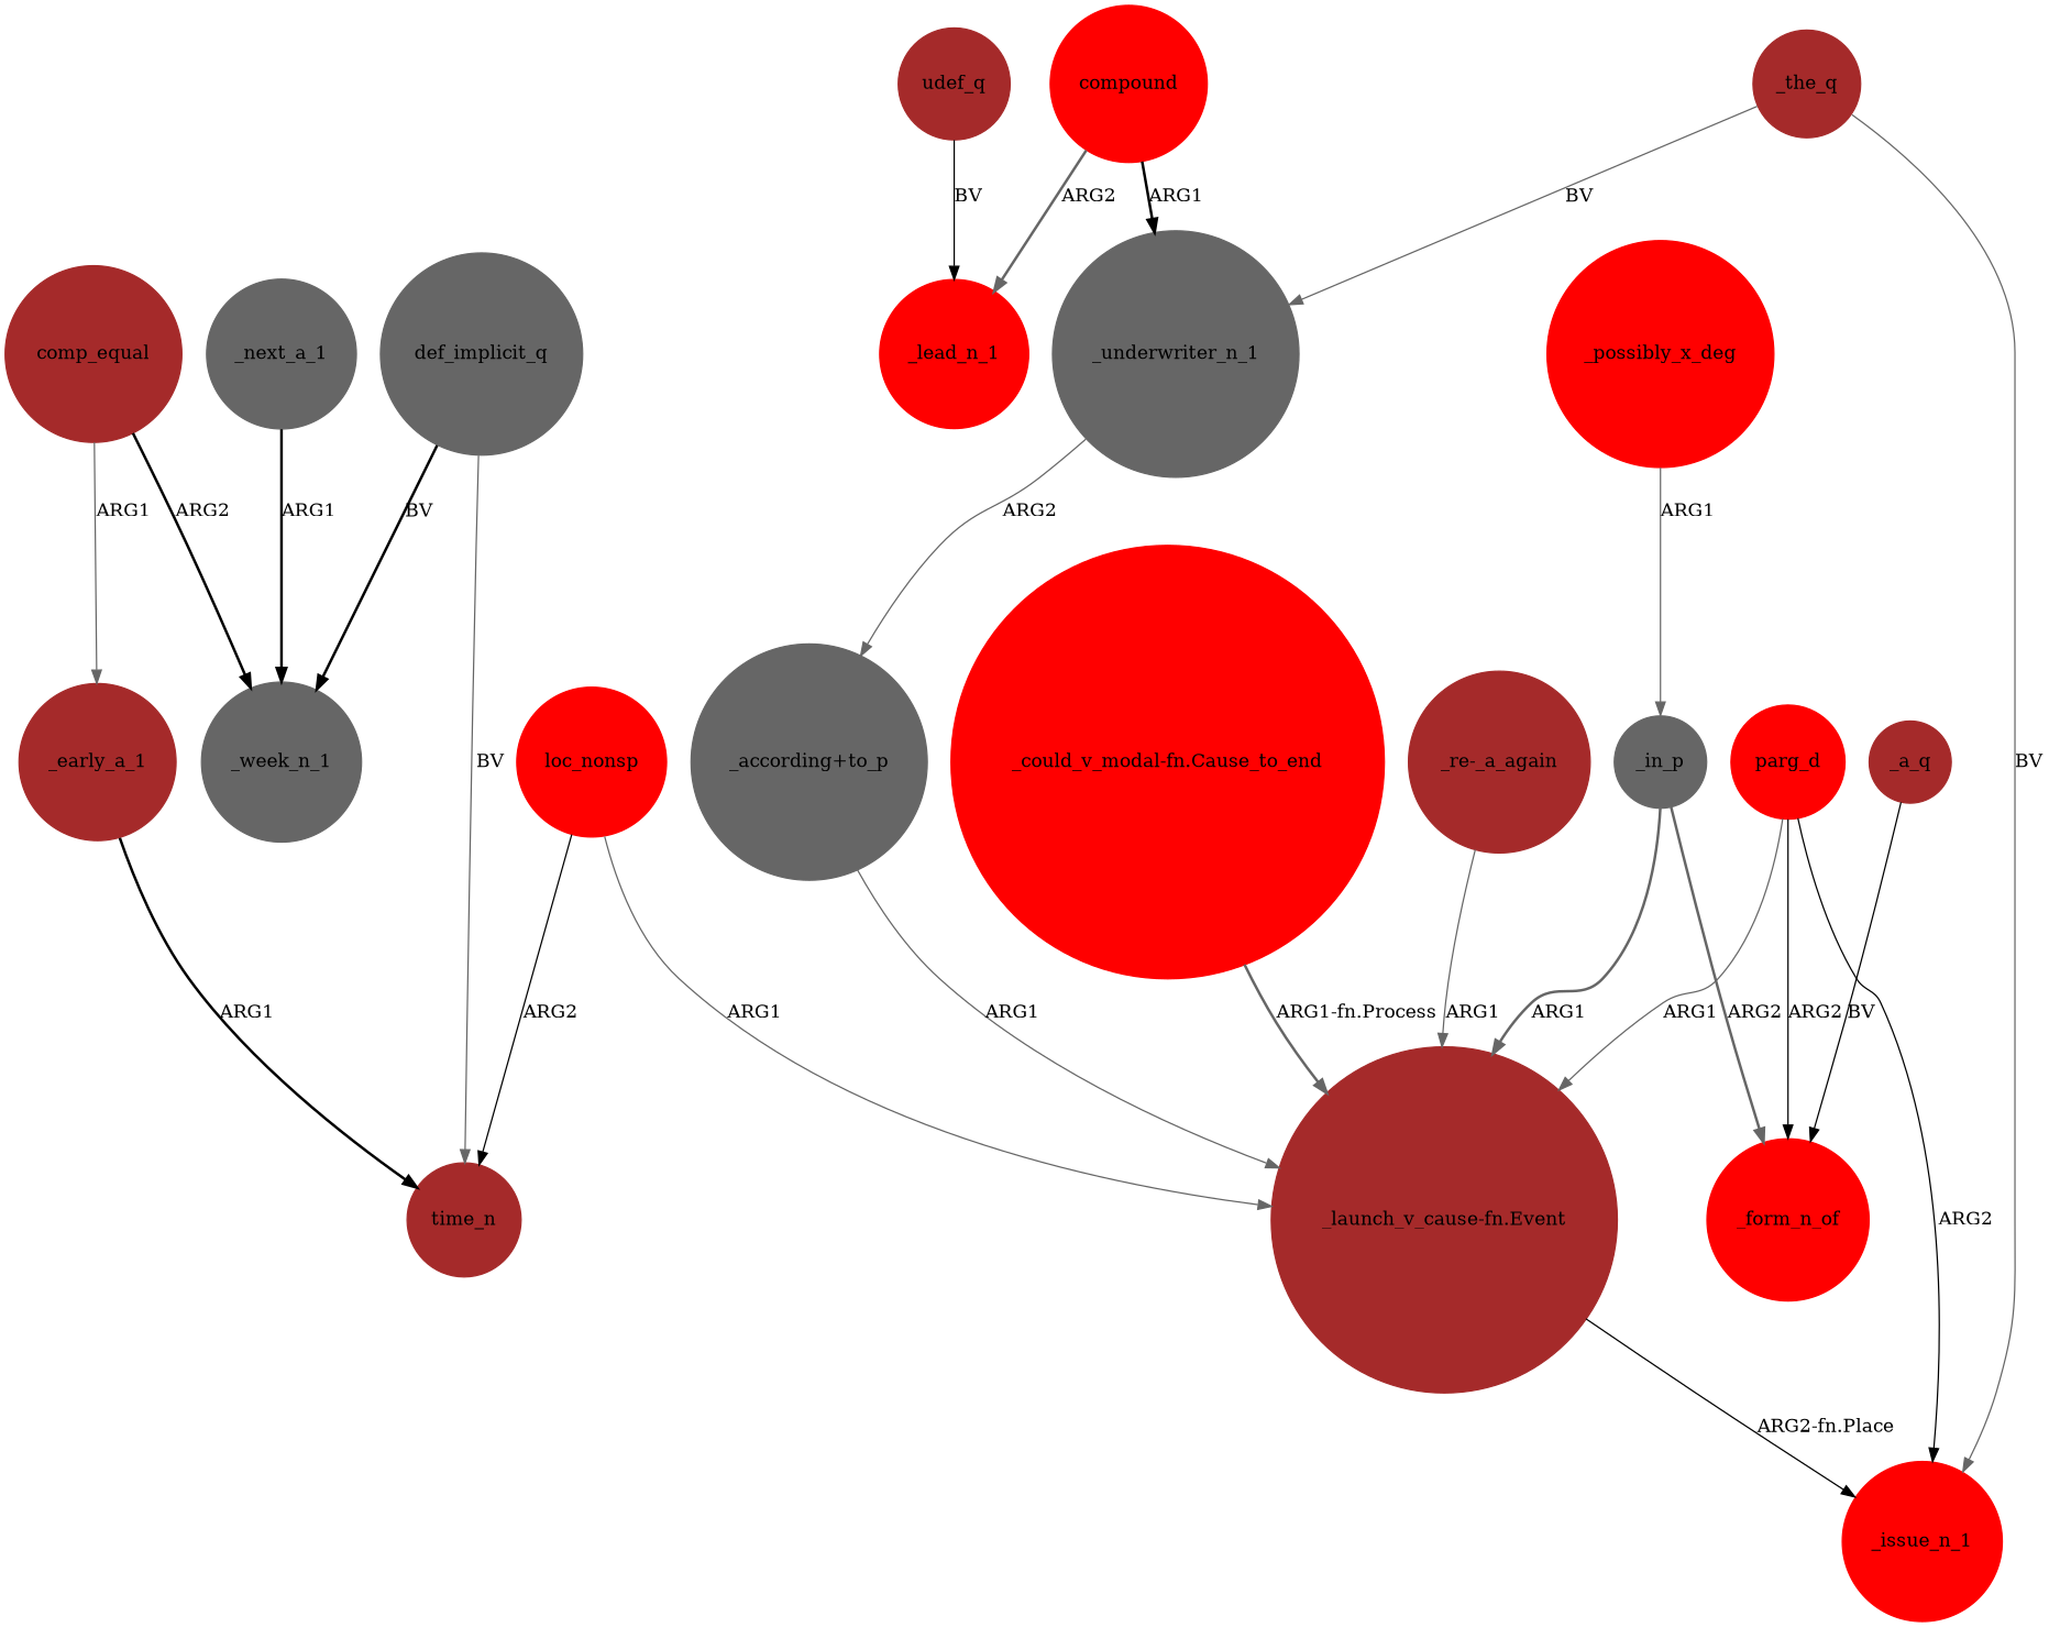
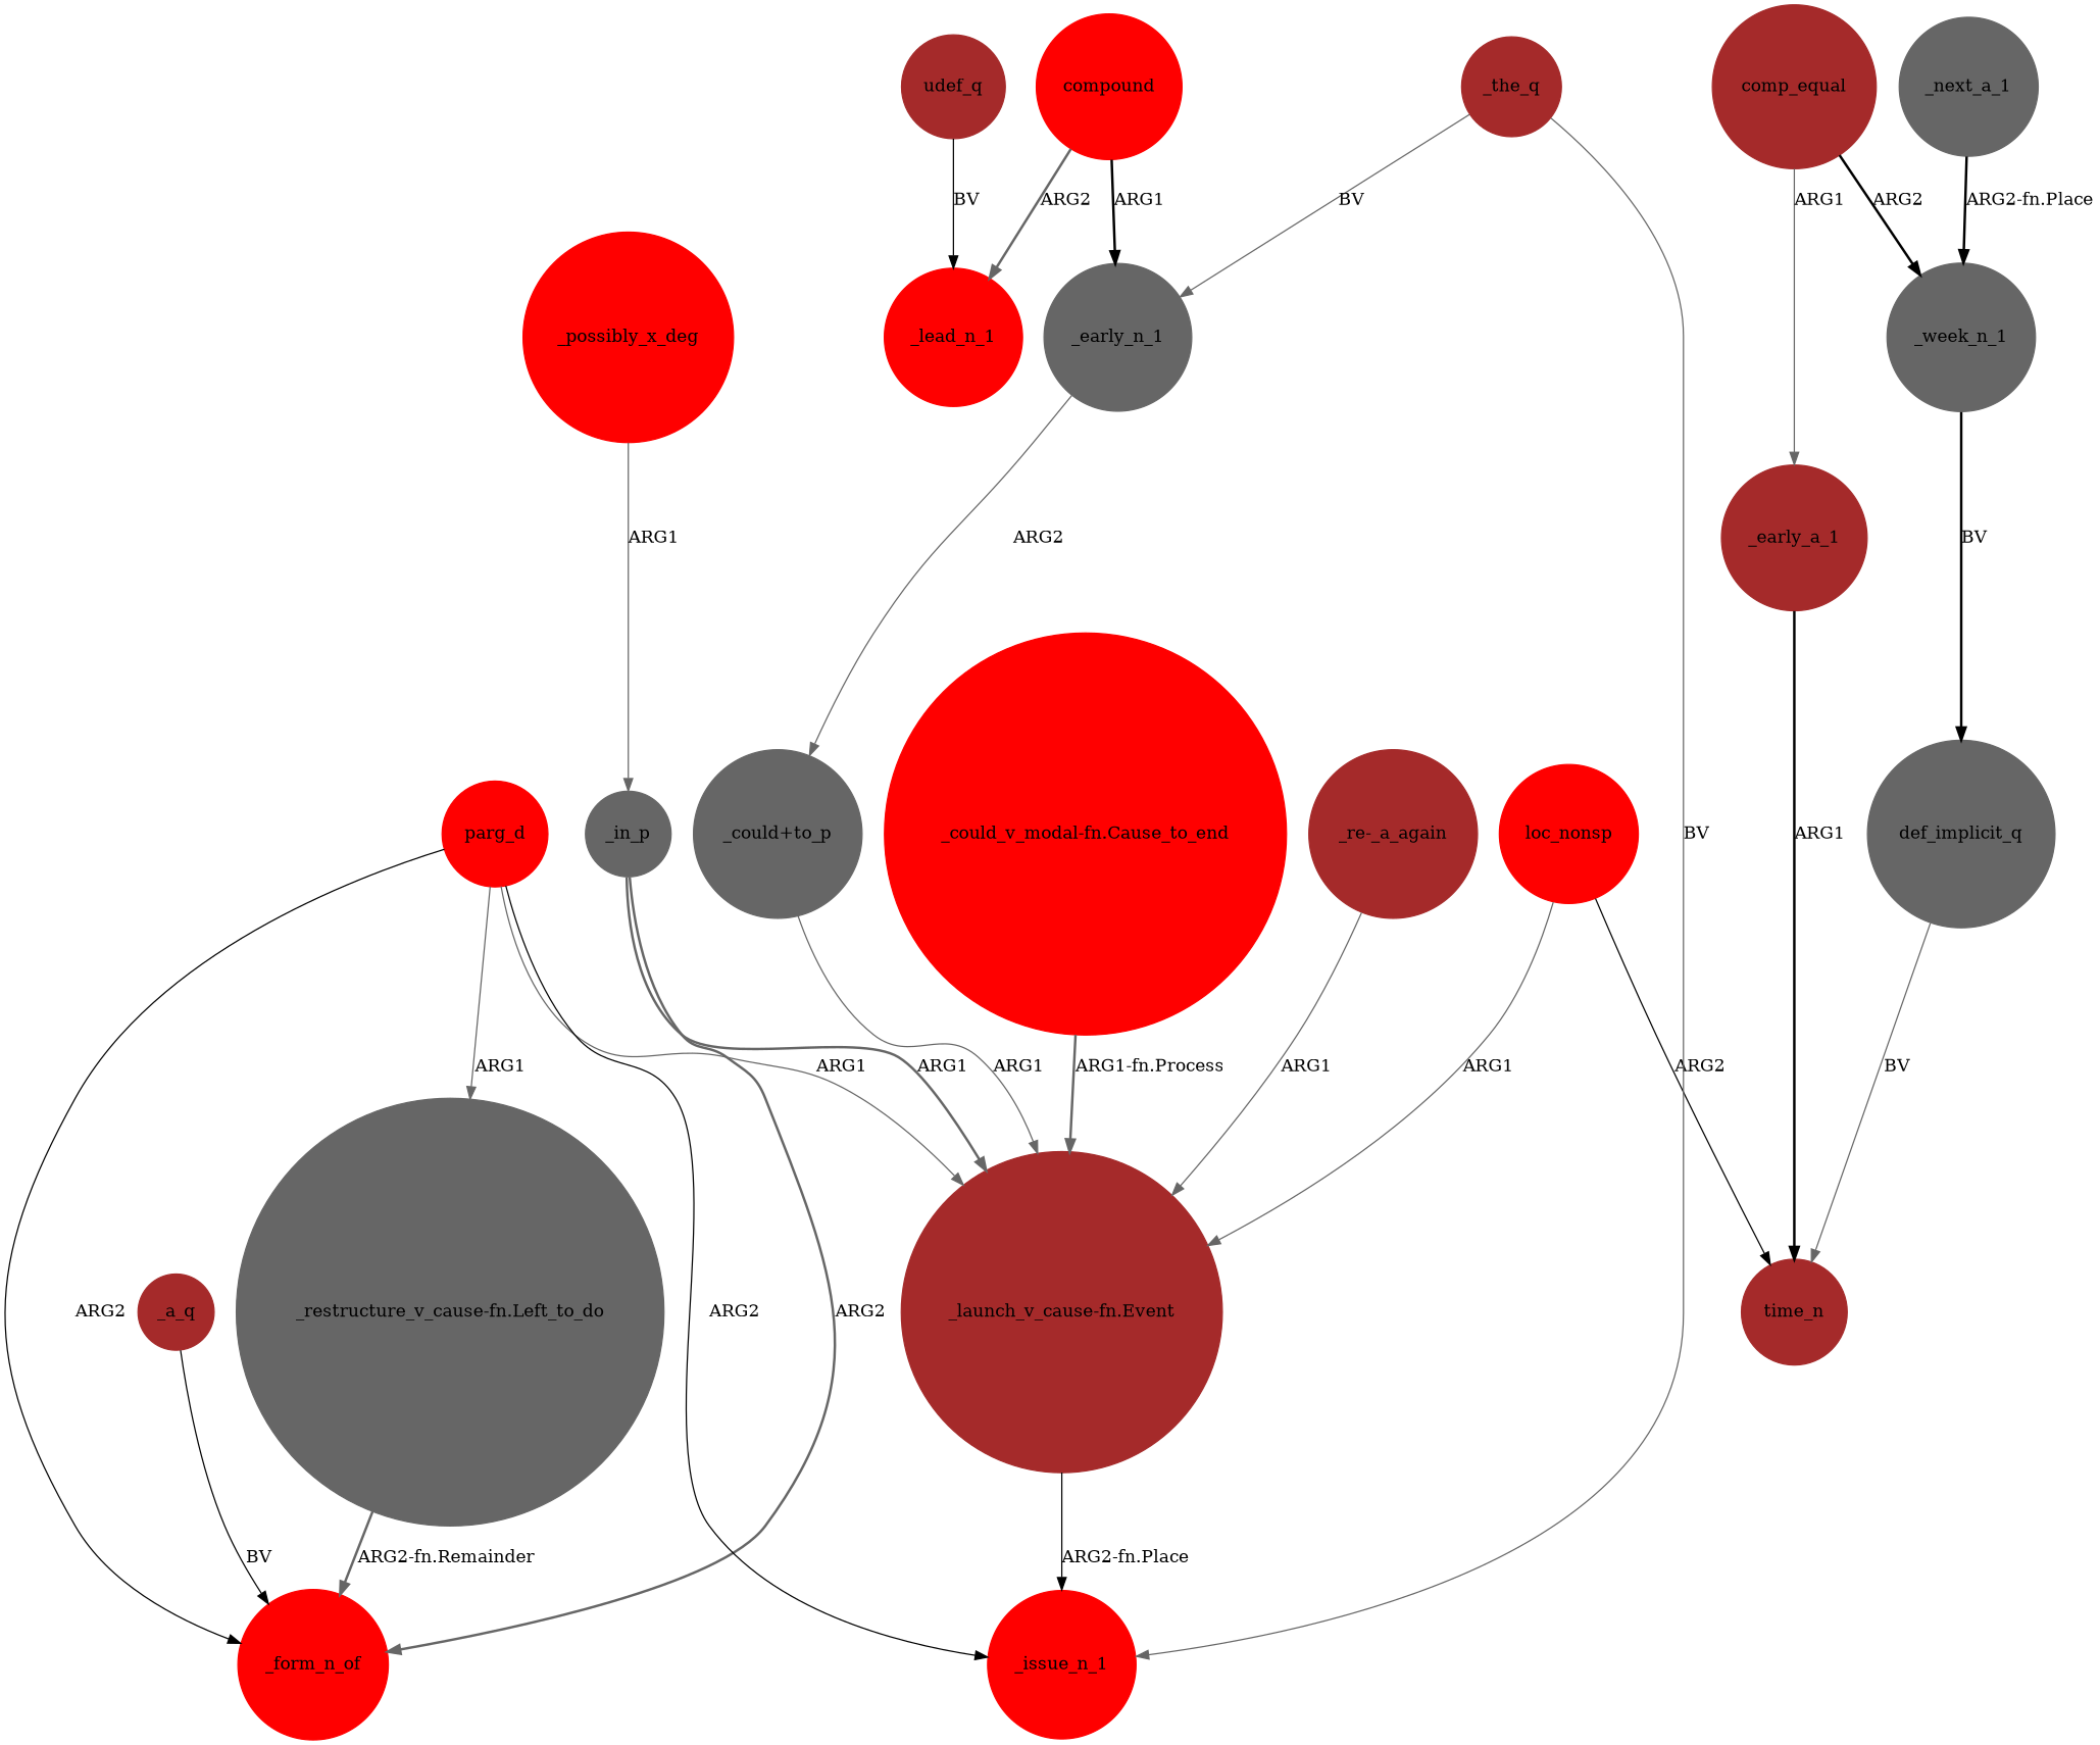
  digraph {
    node [color=brown shape=circle style=filled]
    edge [color=gray40 style=solid]
    _early_a_1
    time_n
    _possibly_x_deg [color=red]
    _in_p [color=gray40]
    "_launch_v_cause-fn.Event"
    _form_n_of [color=red]
    _issue_n_1 [color=red]
    _lead_n_1 [color=red]
    udef_q
    parg_d [color=red]
-   "_according+to_p" [color=gray40]
-   _underwriter_n_1 [color=gray40]
+   "_restructure_v_cause-fn.Left_to_do" [color=gray40]
+   "_according+to_p" [color=gray40 label="_could+to_p"]
+   _underwriter_n_1 [color=gray40 label=_early_n_1]
    "_could_v_modal-fn.Cause_to_end" [color=red]
    comp_equal
    _week_n_1 [color=gray40]
    loc_nonsp [color=red]
    compound [color=red]
    def_implicit_q [color=gray40]
    _next_a_1 [color=gray40]
    _a_q
    _the_q
    "_re-_a_again"
    _early_a_1 -> time_n [color=black label=ARG1 style=bold]
    _possibly_x_deg -> _in_p [label=ARG1]
    _in_p -> "_launch_v_cause-fn.Event" [label=ARG1 style=bold]
    _in_p -> _form_n_of [label=ARG2 style=bold]
    "_launch_v_cause-fn.Event" -> _issue_n_1 [color=black label="ARG2-fn.Place"]
    udef_q -> _lead_n_1 [color=black label=BV]
    parg_d -> "_launch_v_cause-fn.Event" [label=ARG1]
    parg_d -> _form_n_of [color=black label=ARG2]
    parg_d -> _issue_n_1 [color=black label=ARG2]
+   parg_d -> "_restructure_v_cause-fn.Left_to_do" [label=ARG1]
+   "_restructure_v_cause-fn.Left_to_do" -> _form_n_of [label="ARG2-fn.Remainder" style=bold]
    "_according+to_p" -> "_launch_v_cause-fn.Event" [label=ARG1]
    _underwriter_n_1 -> "_according+to_p" [label=ARG2]
    "_could_v_modal-fn.Cause_to_end" -> "_launch_v_cause-fn.Event" [label="ARG1-fn.Process" style=bold]
    comp_equal -> _early_a_1 [label=ARG1]
    comp_equal -> _week_n_1 [color=black label=ARG2 style=bold]
    loc_nonsp -> time_n [color=black label=ARG2]
    loc_nonsp -> "_launch_v_cause-fn.Event" [label=ARG1]
    compound -> _lead_n_1 [label=ARG2 style=bold]
    compound -> _underwriter_n_1 [color=black label=ARG1 style=bold]
    def_implicit_q -> time_n [label=BV]
-   def_implicit_q -> _week_n_1 [color=black label=BV style=bold]
-   _next_a_1 -> _week_n_1 [color=black label=ARG1 style=bold]
+   _week_n_1 -> def_implicit_q [color=black label=BV style=bold]
+   _next_a_1 -> _week_n_1 [color=black label="ARG2-fn.Place" style=bold]
    _a_q -> _form_n_of [color=black label=BV]
    _the_q -> _issue_n_1 [label=BV]
    _the_q -> _underwriter_n_1 [label=BV]
    "_re-_a_again" -> "_launch_v_cause-fn.Event" [label=ARG1]
  }
